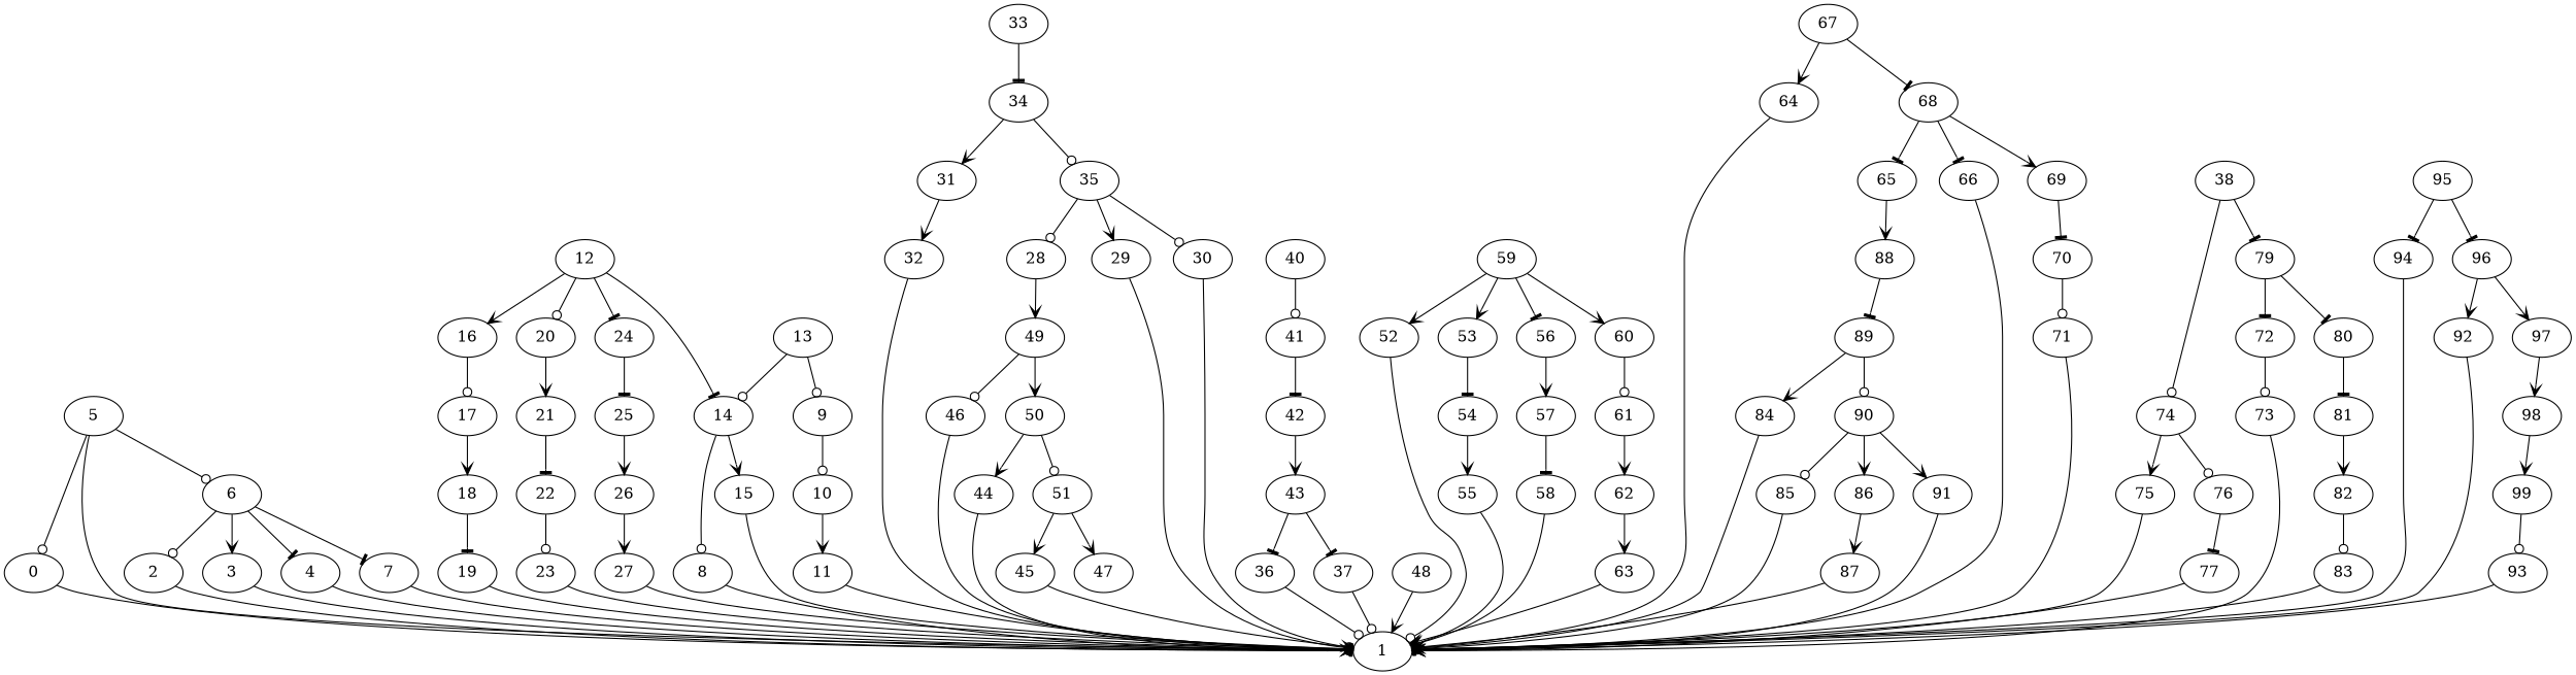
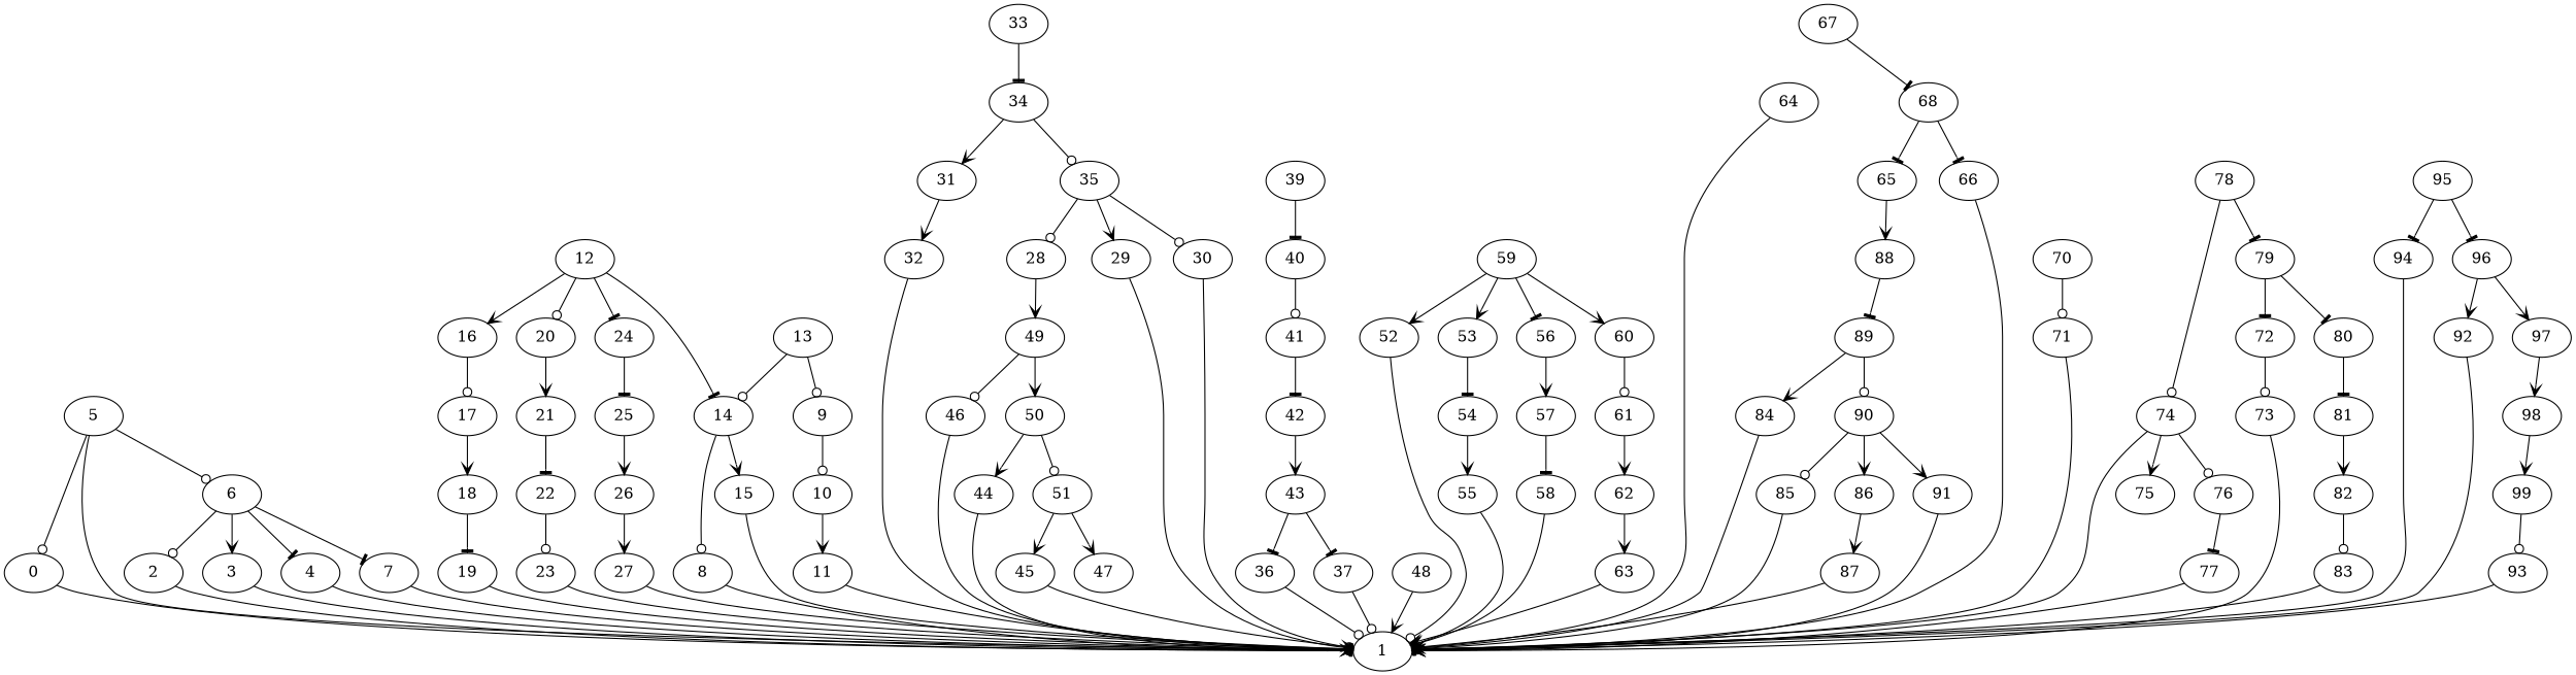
  strict digraph {
    node [exec=180]
    edge [arrowhead=vee comm=17]
    0 [exec=160]
    1 [exec=150]
    2
    3 [exec=145]
    4 [exec=189]
    5 [exec=163]
    6 [exec=178]
    7 [exec=118]
    8 [exec=193]
    9 [exec=95]
    10 [exec=110]
    11 [exec=109]
    12 [exec=56]
    16 [exec=84]
    20 [exec=181]
    24 [exec=156]
    14 [exec=133]
    13 [exec=95]
    17
    21 [exec=193]
    25 [exec=184]
    15 [exec=94]
    18
    19 [exec=142]
    22 [exec=96]
    23 [exec=164]
    26 [exec=143]
    27 [exec=140]
    28 [exec=177]
    49 [exec=65]
    46 [exec=52]
    50 [exec=197]
    29 [exec=178]
    30 [exec=181]
    31 [exec=140]
    32 [exec=166]
    33 [exec=168]
    34 [exec=139]
    35 [exec=195]
    36 [exec=92]
    37 [exec=118]
+   39 [exec=129]
    40 [exec=127]
    41 [exec=179]
    42 [exec=193]
    43 [exec=182]
    44 [exec=69]
    45 [exec=137]
    47 [exec=98]
    48 [exec=77]
    51 [exec=62]
    52 [exec=112]
    53 [exec=103]
    54 [exec=65]
    55 [exec=158]
    56 [exec=58]
    57 [exec=64]
    58 [exec=142]
    59 [exec=142]
    60 [exec=94]
    61 [exec=113]
    62 [exec=56]
    63 [exec=71]
    64 [exec=115]
    65 [exec=82]
    88 [exec=150]
    89 [exec=174]
    66 [exec=90]
    67 [exec=97]
    68 [exec=183]
-   69 [exec=50]
    70 [exec=148]
    71 [exec=200]
    72 [exec=78]
    73 [exec=123]
    74 [exec=136]
    75 [exec=175]
    76 [exec=57]
    77 [exec=128]
-   78 [exec=164 label=38]
+   78 [exec=164]
    79 [exec=191]
    80 [exec=61]
    81 [exec=117]
    82 [exec=152]
    83 [exec=89]
    84 [exec=164]
    85 [exec=82]
    86 [exec=182]
    87 [exec=199]
    90 [exec=181]
    91 [exec=133]
    92 [exec=64]
    93 [exec=114]
    94 [exec=58]
    95 [exec=83]
    96 [exec=91]
    97 [exec=93]
    98 [exec=74]
    99 [exec=166]
    0 -> 1 [arrowhead=tee comm=8]
    2 -> 1 [comm=7]
    3 -> 1 [arrowhead=tee comm=15]
    4 -> 1
    5 -> 0 [arrowhead=odot comm=8]
    5 -> 1 [arrowhead=odot comm=5]
    5 -> 6 [arrowhead=odot comm=11]
    6 -> 2 [arrowhead=odot comm=6]
    6 -> 3 [comm=20]
    6 -> 4 [arrowhead=tee comm=14]
    6 -> 7 [arrowhead=tee comm=20]
    7 -> 1 [arrowhead=tee comm=16]
    8 -> 1 [arrowhead=tee comm=19]
    9 -> 10 [arrowhead=odot comm=9]
    10 -> 11 [comm=16]
    11 -> 1 [arrowhead=odot comm=13]
    12 -> 16 [comm=20]
    12 -> 20 [arrowhead=odot comm=18]
    12 -> 24 [arrowhead=tee comm=20]
    12 -> 14 [arrowhead=tee comm=20]
    16 -> 17 [arrowhead=odot comm=13]
    20 -> 21 [comm=7]
    24 -> 25 [arrowhead=tee comm=18]
    14 -> 8 [arrowhead=odot comm=10]
    14 -> 15 [comm=12]
    13 -> 9 [arrowhead=odot]
    13 -> 14 [arrowhead=odot comm=14]
    17 -> 18 [comm=18]
    21 -> 22 [arrowhead=tee comm=16]
    25 -> 26 [comm=7]
    15 -> 1 [arrowhead=tee comm=20]
    18 -> 19 [arrowhead=tee comm=7]
    19 -> 1 [arrowhead=tee comm=8]
    22 -> 23 [arrowhead=odot comm=10]
    23 -> 1 [arrowhead=tee comm=9]
    26 -> 27 [comm=7]
    27 -> 1 [arrowhead=tee comm=6]
    28 -> 49 [comm=9]
    49 -> 46 [arrowhead=odot]
    49 -> 50 [comm=10]
    46 -> 1 [arrowhead=tee comm=19]
    50 -> 44 [comm=20]
    50 -> 51 [arrowhead=odot comm=6]
    29 -> 1 [arrowhead=odot comm=14]
    30 -> 1
    31 -> 32 [comm=12]
    32 -> 1 [arrowhead=tee comm=15]
    33 -> 34 [arrowhead=tee comm=19]
    34 -> 31 [comm=14]
    34 -> 35 [arrowhead=odot comm=10]
    35 -> 28 [arrowhead=odot comm=8]
    35 -> 29 [comm=9]
    35 -> 30 [arrowhead=odot comm=18]
    36 -> 1 [arrowhead=odot comm=8]
    37 -> 1 [arrowhead=odot comm=15]
+   39 -> 40 [arrowhead=tee comm=13]
    40 -> 41 [arrowhead=odot comm=10]
    41 -> 42 [arrowhead=tee comm=10]
    42 -> 43 [comm=19]
    43 -> 36 [arrowhead=tee comm=12]
    43 -> 37 [arrowhead=tee]
    44 -> 1 [arrowhead=odot comm=9]
    45 -> 1 [arrowhead=odot comm=19]
    48 -> 1
    51 -> 45 [comm=13]
    51 -> 47
    52 -> 1 [arrowhead=odot comm=13]
    53 -> 54 [arrowhead=tee comm=18]
    54 -> 55 [comm=20]
    55 -> 1 [comm=16]
    56 -> 57 [comm=15]
    57 -> 58 [arrowhead=tee comm=7]
    58 -> 1 [comm=12]
    59 -> 52
    59 -> 53
    59 -> 56 [arrowhead=tee comm=5]
    59 -> 60 [comm=11]
    60 -> 61 [arrowhead=odot comm=15]
    61 -> 62 [comm=19]
    62 -> 63 [comm=19]
    63 -> 1 [comm=10]
    64 -> 1 [comm=8]
    65 -> 88 [comm=5]
    88 -> 89 [arrowhead=tee comm=5]
    89 -> 84 [comm=16]
    89 -> 90 [arrowhead=odot comm=7]
    66 -> 1 [arrowhead=odot]
-   67 -> 64
    67 -> 68 [arrowhead=tee comm=11]
    68 -> 65 [arrowhead=tee comm=8]
    68 -> 66 [arrowhead=tee]
-   68 -> 69 [comm=11]
-   69 -> 70 [arrowhead=tee comm=11]
    70 -> 71 [arrowhead=odot comm=13]
    71 -> 1 [arrowhead=tee comm=11]
    72 -> 73 [arrowhead=odot comm=20]
    73 -> 1 [comm=9]
    74 -> 75 [comm=5]
    74 -> 76 [arrowhead=odot comm=11]
-   75 -> 1 [arrowhead=tee comm=18]
+   74 -> 1 [arrowhead=tee comm=18]
    76 -> 77 [arrowhead=tee comm=20]
    77 -> 1 [comm=13]
    78 -> 74 [arrowhead=odot comm=19]
    78 -> 79 [arrowhead=tee comm=10]
    79 -> 72 [arrowhead=tee comm=16]
    79 -> 80 [arrowhead=tee comm=7]
    80 -> 81 [arrowhead=tee comm=5]
    81 -> 82 [comm=20]
    82 -> 83 [arrowhead=odot comm=7]
    83 -> 1 [arrowhead=tee comm=20]
    84 -> 1 [comm=15]
    85 -> 1 [arrowhead=odot comm=19]
    86 -> 87 [comm=13]
    87 -> 1 [arrowhead=odot comm=19]
    90 -> 85 [arrowhead=odot]
    90 -> 86 [comm=13]
    90 -> 91 [comm=10]
    91 -> 1 [comm=9]
    92 -> 1 [arrowhead=tee comm=6]
    93 -> 1 [comm=10]
    94 -> 1 [arrowhead=tee comm=20]
    95 -> 94 [arrowhead=tee comm=19]
    95 -> 96 [arrowhead=tee]
    96 -> 92 [comm=9]
    96 -> 97 [comm=14]
    97 -> 98 [comm=5]
    98 -> 99 [comm=14]
    99 -> 93 [arrowhead=odot comm=19]
  }
